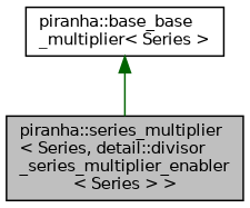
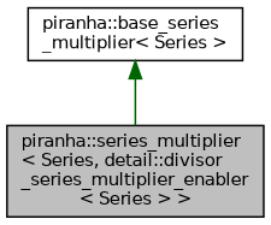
  digraph {
    node [color=black fontname=Helvetica fontsize=10 shape=record style=filled]
    n1 [fillcolor=grey75 fontcolor=black height=0.2 label="piranha::series_multiplier\l\< Series, detail::divisor\l_series_multiplier_enabler\l\< Series \> \>" width=0.4]
-   n2 [fillcolor=white height=0.2 label="piranha::base_base\l_multiplier\< Series \>" width=0.4]
+   n2 [fillcolor=white height=0.2 label="piranha::base_series\l_multiplier\< Series \>" width=0.4]
    n2 -> n1 [color=darkgreen dir=back fontname=Helvetica fontsize=10 labelfontname=Helvetica labelfontsize=10 style=solid]
  }
